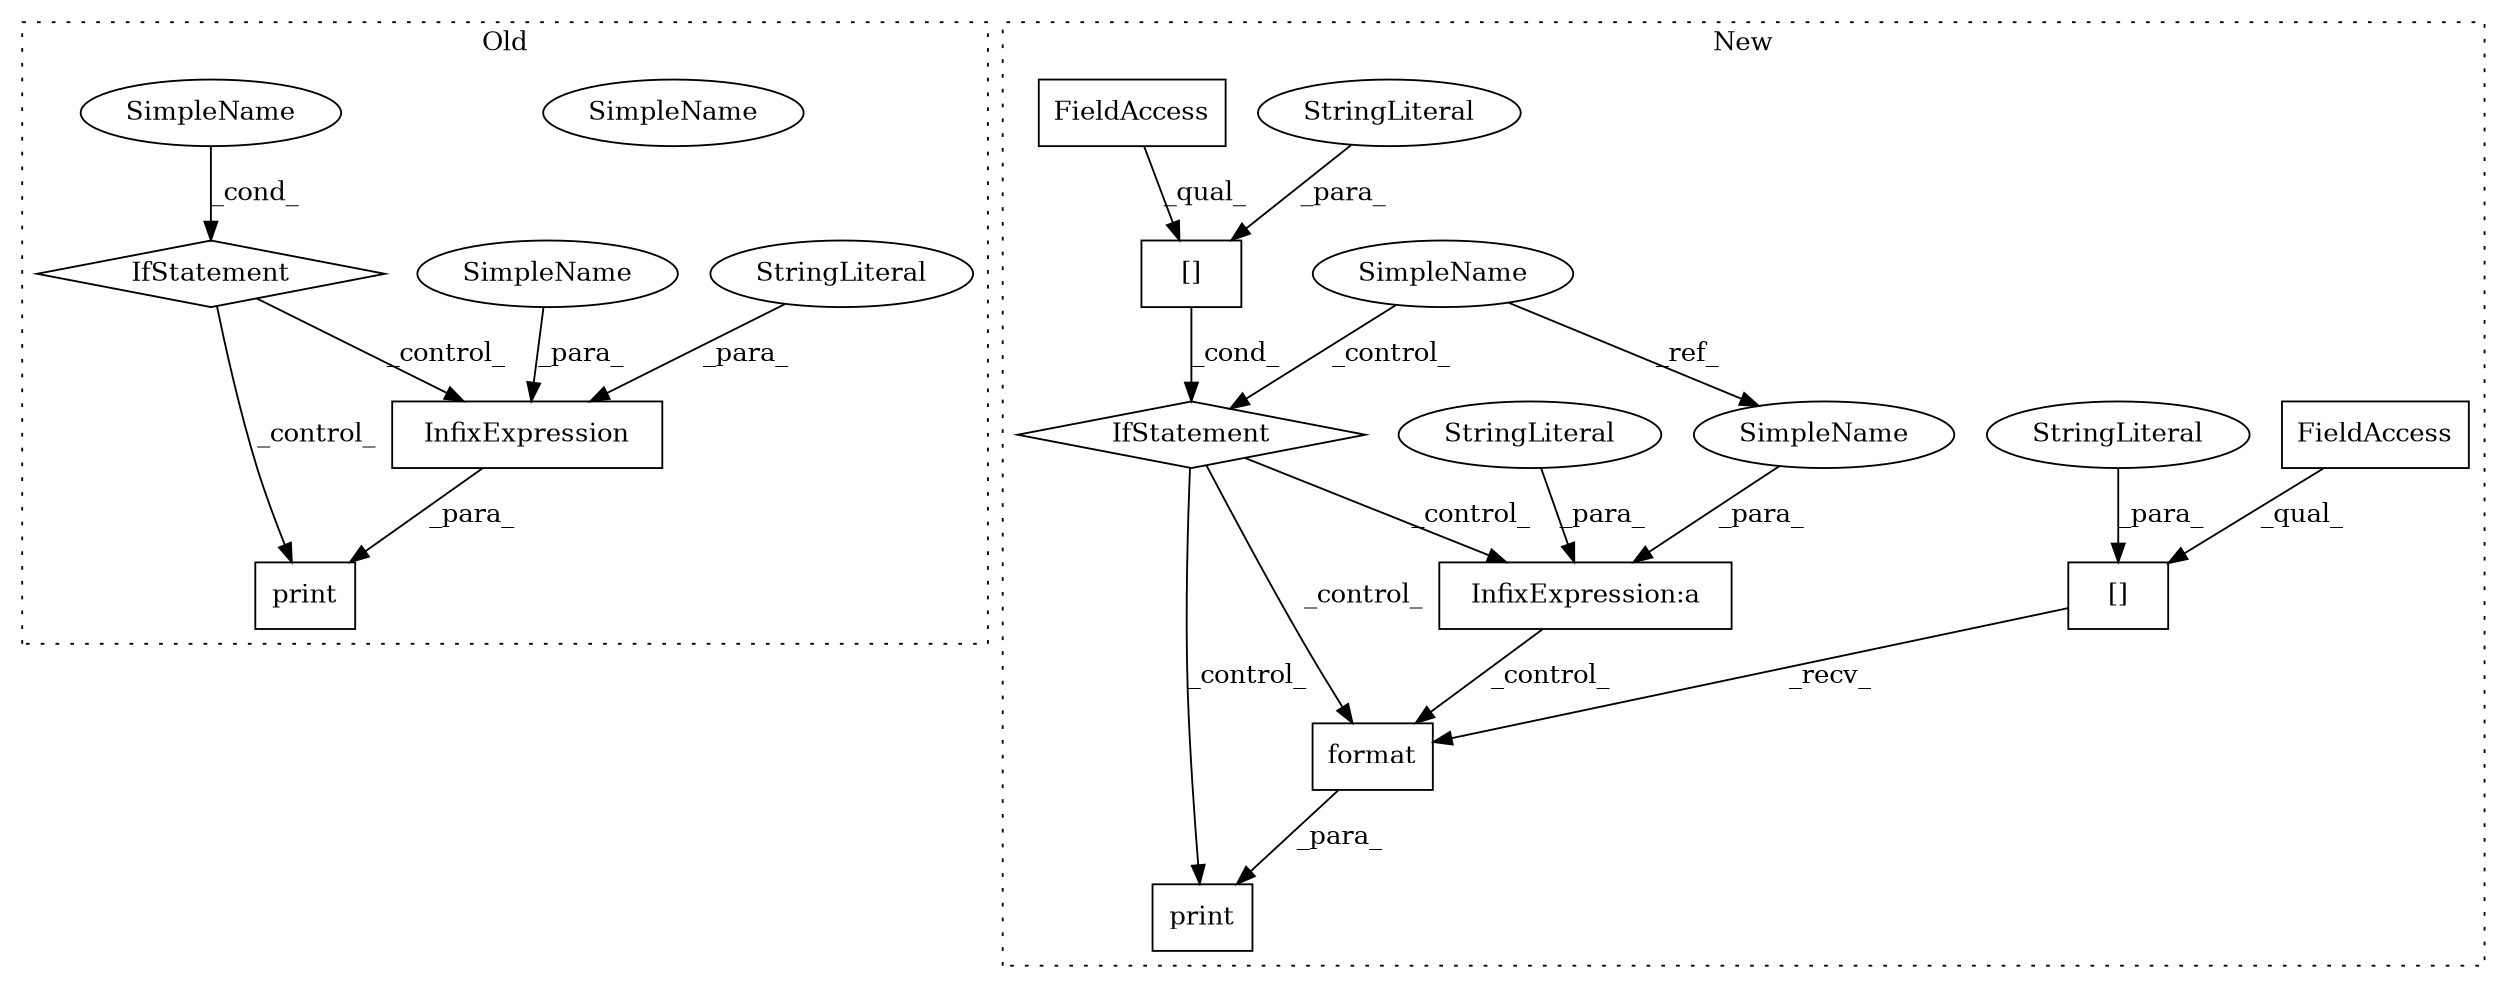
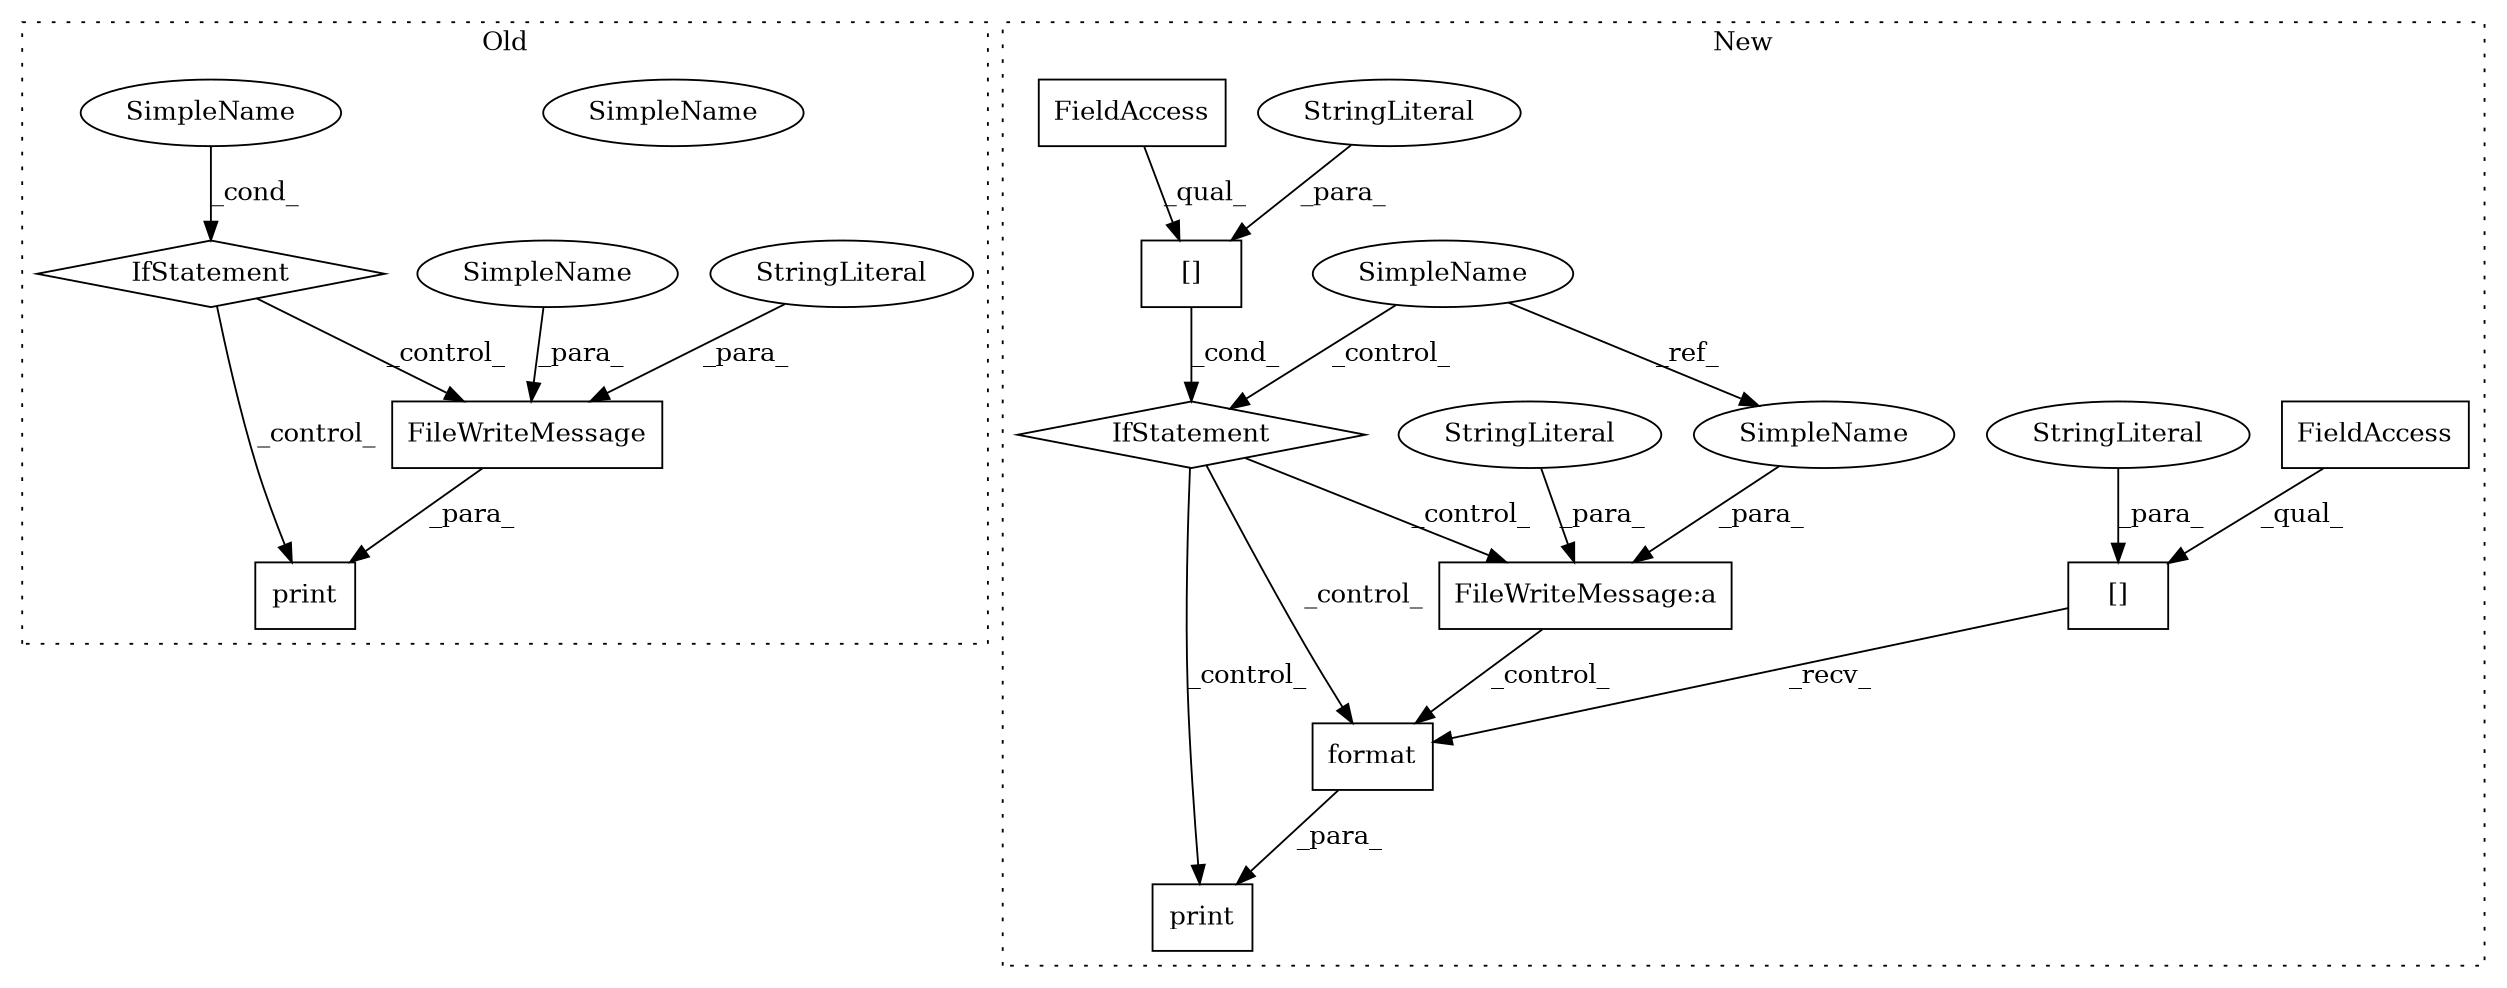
  digraph {
    node [a=42 l=8 s=9680 shape=box]
-   n1 [a=32 l="17,1" label=InfixExpression s="9705,9736"]
+   n1 [a=32 l="17,1" label=FileWriteMessage s="9705,9736"]
    n2 [a=32 l="6,1" label=print s="9699,9737"]
    n3 [a=45 l=5 label=StringLiteral s=9731 shape=ellipse]
    n4 [a=25 l="4,2" label=IfStatement s="9676,9687" shape=diamond]
    n5 [l=7 label=SimpleName shape=ellipse]
    n6 [label=SimpleName s=9722 shape=ellipse]
    n7 [l=7 label=SimpleName shape=ellipse]
    n8 [a=32 l="7,1" label=format s="9688,9712"]
-   n9 [a=27 l=3 label="InfixExpression:a" s=9703]
+   n9 [a=27 l=3 label="FileWriteMessage:a" s=9703]
    n10 [a=2 l="9,1" label="[]" s="9673,9686"]
    n11 [a=45 l=4 label=StringLiteral s=9682 shape=ellipse]
    n12 [a=45 l=6 label=StringLiteral s=9706 shape=ellipse]
    n13 [a=32 l="6,1" label=print s="9667,9713"]
    n14 [a=2 l="9,1" label="[]" s="9636,9654"]
    n15 [a=25 l="4,2" label=IfStatement s="9632,9655" shape=diamond]
    n16 [a=45 l=9 label=StringLiteral s=9645 shape=ellipse]
    n17 [a=22 label=FieldAccess s=9673]
    n18 [a=22 label=FieldAccess s=9636]
    n19 [label=SimpleName s=4510 shape=ellipse]
    n20 [label=SimpleName s=9695 shape=ellipse]
    subgraph cluster_1 {
      label=Old
      style=dotted
      n1
      n2
      n3
      n4
      n5
      n6
      n7
    }
    subgraph cluster_2 {
      label=New
      style=dotted
      n8
      n9
      n10
      n11
      n12
      n13
      n14
      n15
      n16
      n17
      n18
      n19
      n20
    }
    n1 -> n2 [label=_para_]
    n3 -> n1 [label=_para_]
    n4 -> n1 [label=_control_]
    n4 -> n2 [label=_control_]
    n6 -> n1 [label=_para_]
    n7 -> n4 [label=_cond_]
    n8 -> n13 [label=_para_]
    n9 -> n8 [label=_control_]
    n10 -> n8 [label=_recv_]
    n11 -> n10 [label=_para_]
    n12 -> n9 [label=_para_]
    n14 -> n15 [label=_cond_]
    n15 -> n8 [label=_control_]
    n15 -> n9 [label=_control_]
    n15 -> n13 [label=_control_]
    n16 -> n14 [label=_para_]
    n17 -> n10 [label=_qual_]
    n18 -> n14 [label=_qual_]
    n19 -> n15 [label=_control_]
    n19 -> n20 [label=_ref_]
    n20 -> n9 [label=_para_]
  }
